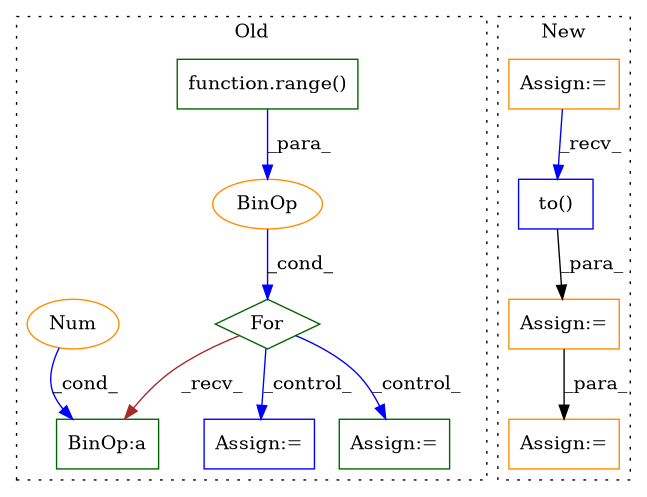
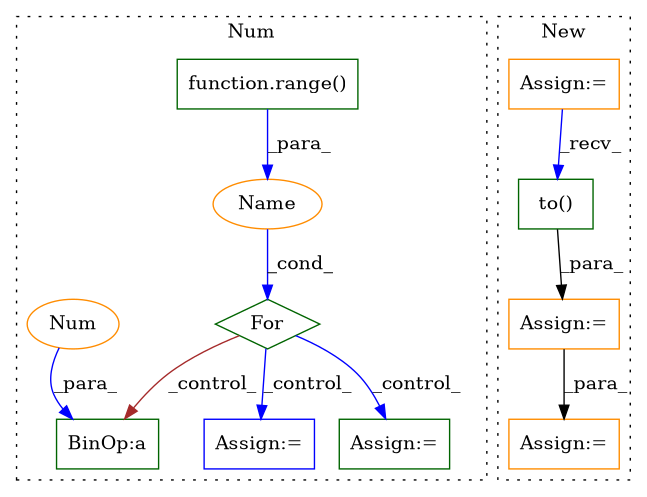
  digraph {
    node [a=68 color=darkorange l=3 shape=box]
    edge [color=blue style=solid]
    n1 [a=107 color=darkgreen l="4,14" label=For s="2190,2221" shape=diamond]
    n2 [color=darkgreen label="Assign:=" s=2243]
-   n3 [a=87 l=1 label=BinOp s=2194 shape=ellipse]
+   n3 [a=87 l=1 label=Name s=2194 shape=ellipse]
    n4 [a=75 color=darkgreen l="6,1" label="function.range()" s="2199,2220"]
    n5 [color=blue label="Assign:=" s=2662]
    n6 [a=82 color=darkgreen l=5 label="BinOp:a" s=2414]
    n7 [a=76 label=Num s=2419 shape=ellipse]
-   n8 [a=75 color=blue l="36,1" label="to()" s="2103,2150"]
+   n8 [a=75 color=darkgreen l="36,1" label="to()" s="2103,2150"]
    n9 [label="Assign:=" s=2284]
    n10 [label="Assign:=" s=2100]
    n11 [label="Assign:=" s=2023]
    subgraph cluster_1 {
-     label=Old
+     label=Num
      style=dotted
      n1
      n2
      n3
      n4
      n5
      n6
      n7
    }
    subgraph cluster_2 {
      label=New
      style=dotted
      n8
      n9
      n10
      n11
    }
    n1 -> n2 [label=_control_]
    n1 -> n5 [label=_control_]
-   n1 -> n6 [color=brown label=_recv_]
+   n1 -> n6 [color=brown label=_control_]
    n3 -> n1 [label=_cond_]
    n4 -> n3 [label=_para_]
-   n7 -> n6 [label=_cond_]
+   n7 -> n6 [label=_para_]
    n8 -> n10 [color=black label=_para_]
    n10 -> n9 [color=black label=_para_]
    n11 -> n8 [label=_recv_]
  }
